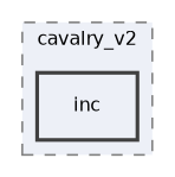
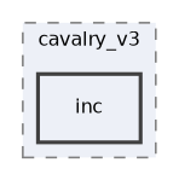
  digraph {
    compound=true
    fontname="DejaVu Sans"
    n1 [color=grey25 fillcolor="#edf0f7" fontname="DejaVu Sans" fontsize=10 label=inc shape=box style="filled,bold,"]
    subgraph cluster_1 {
      bgcolor="#edf0f7"
      fontsize=10
-     label=cavalry_v2
+     label=cavalry_v3
      pencolor=grey50
      style="filled,dashed,"
      n1
    }
  }
